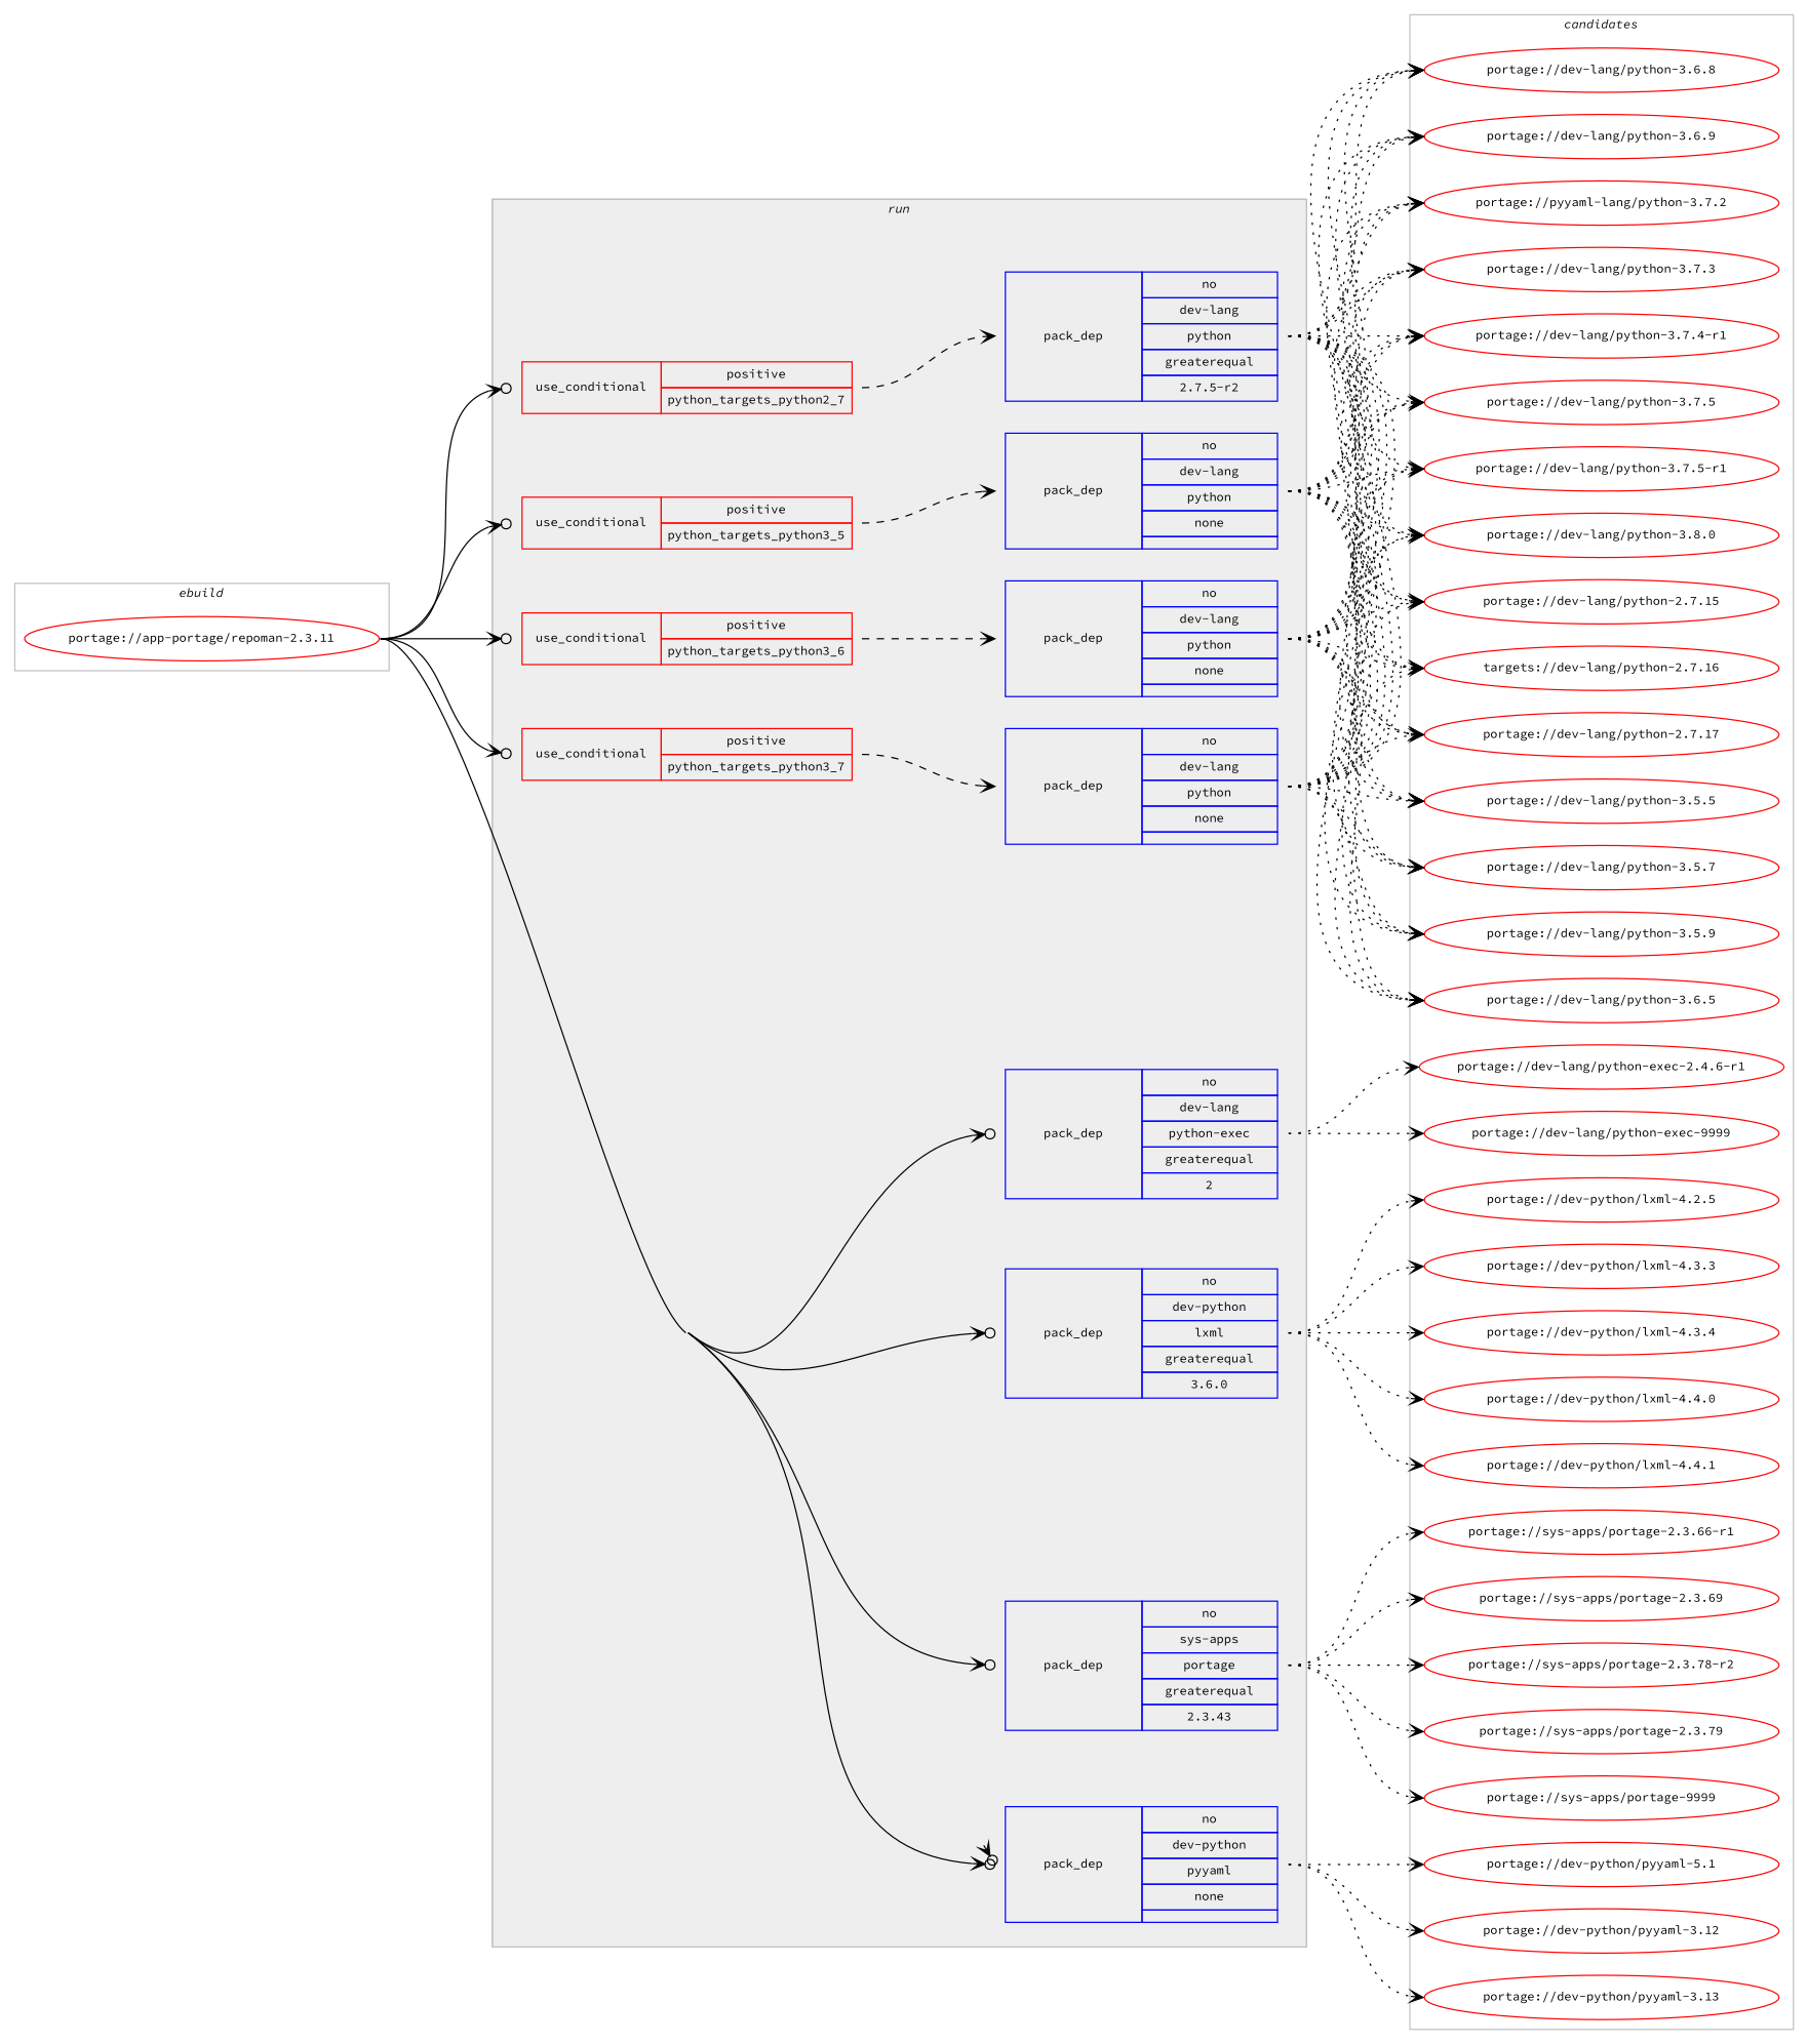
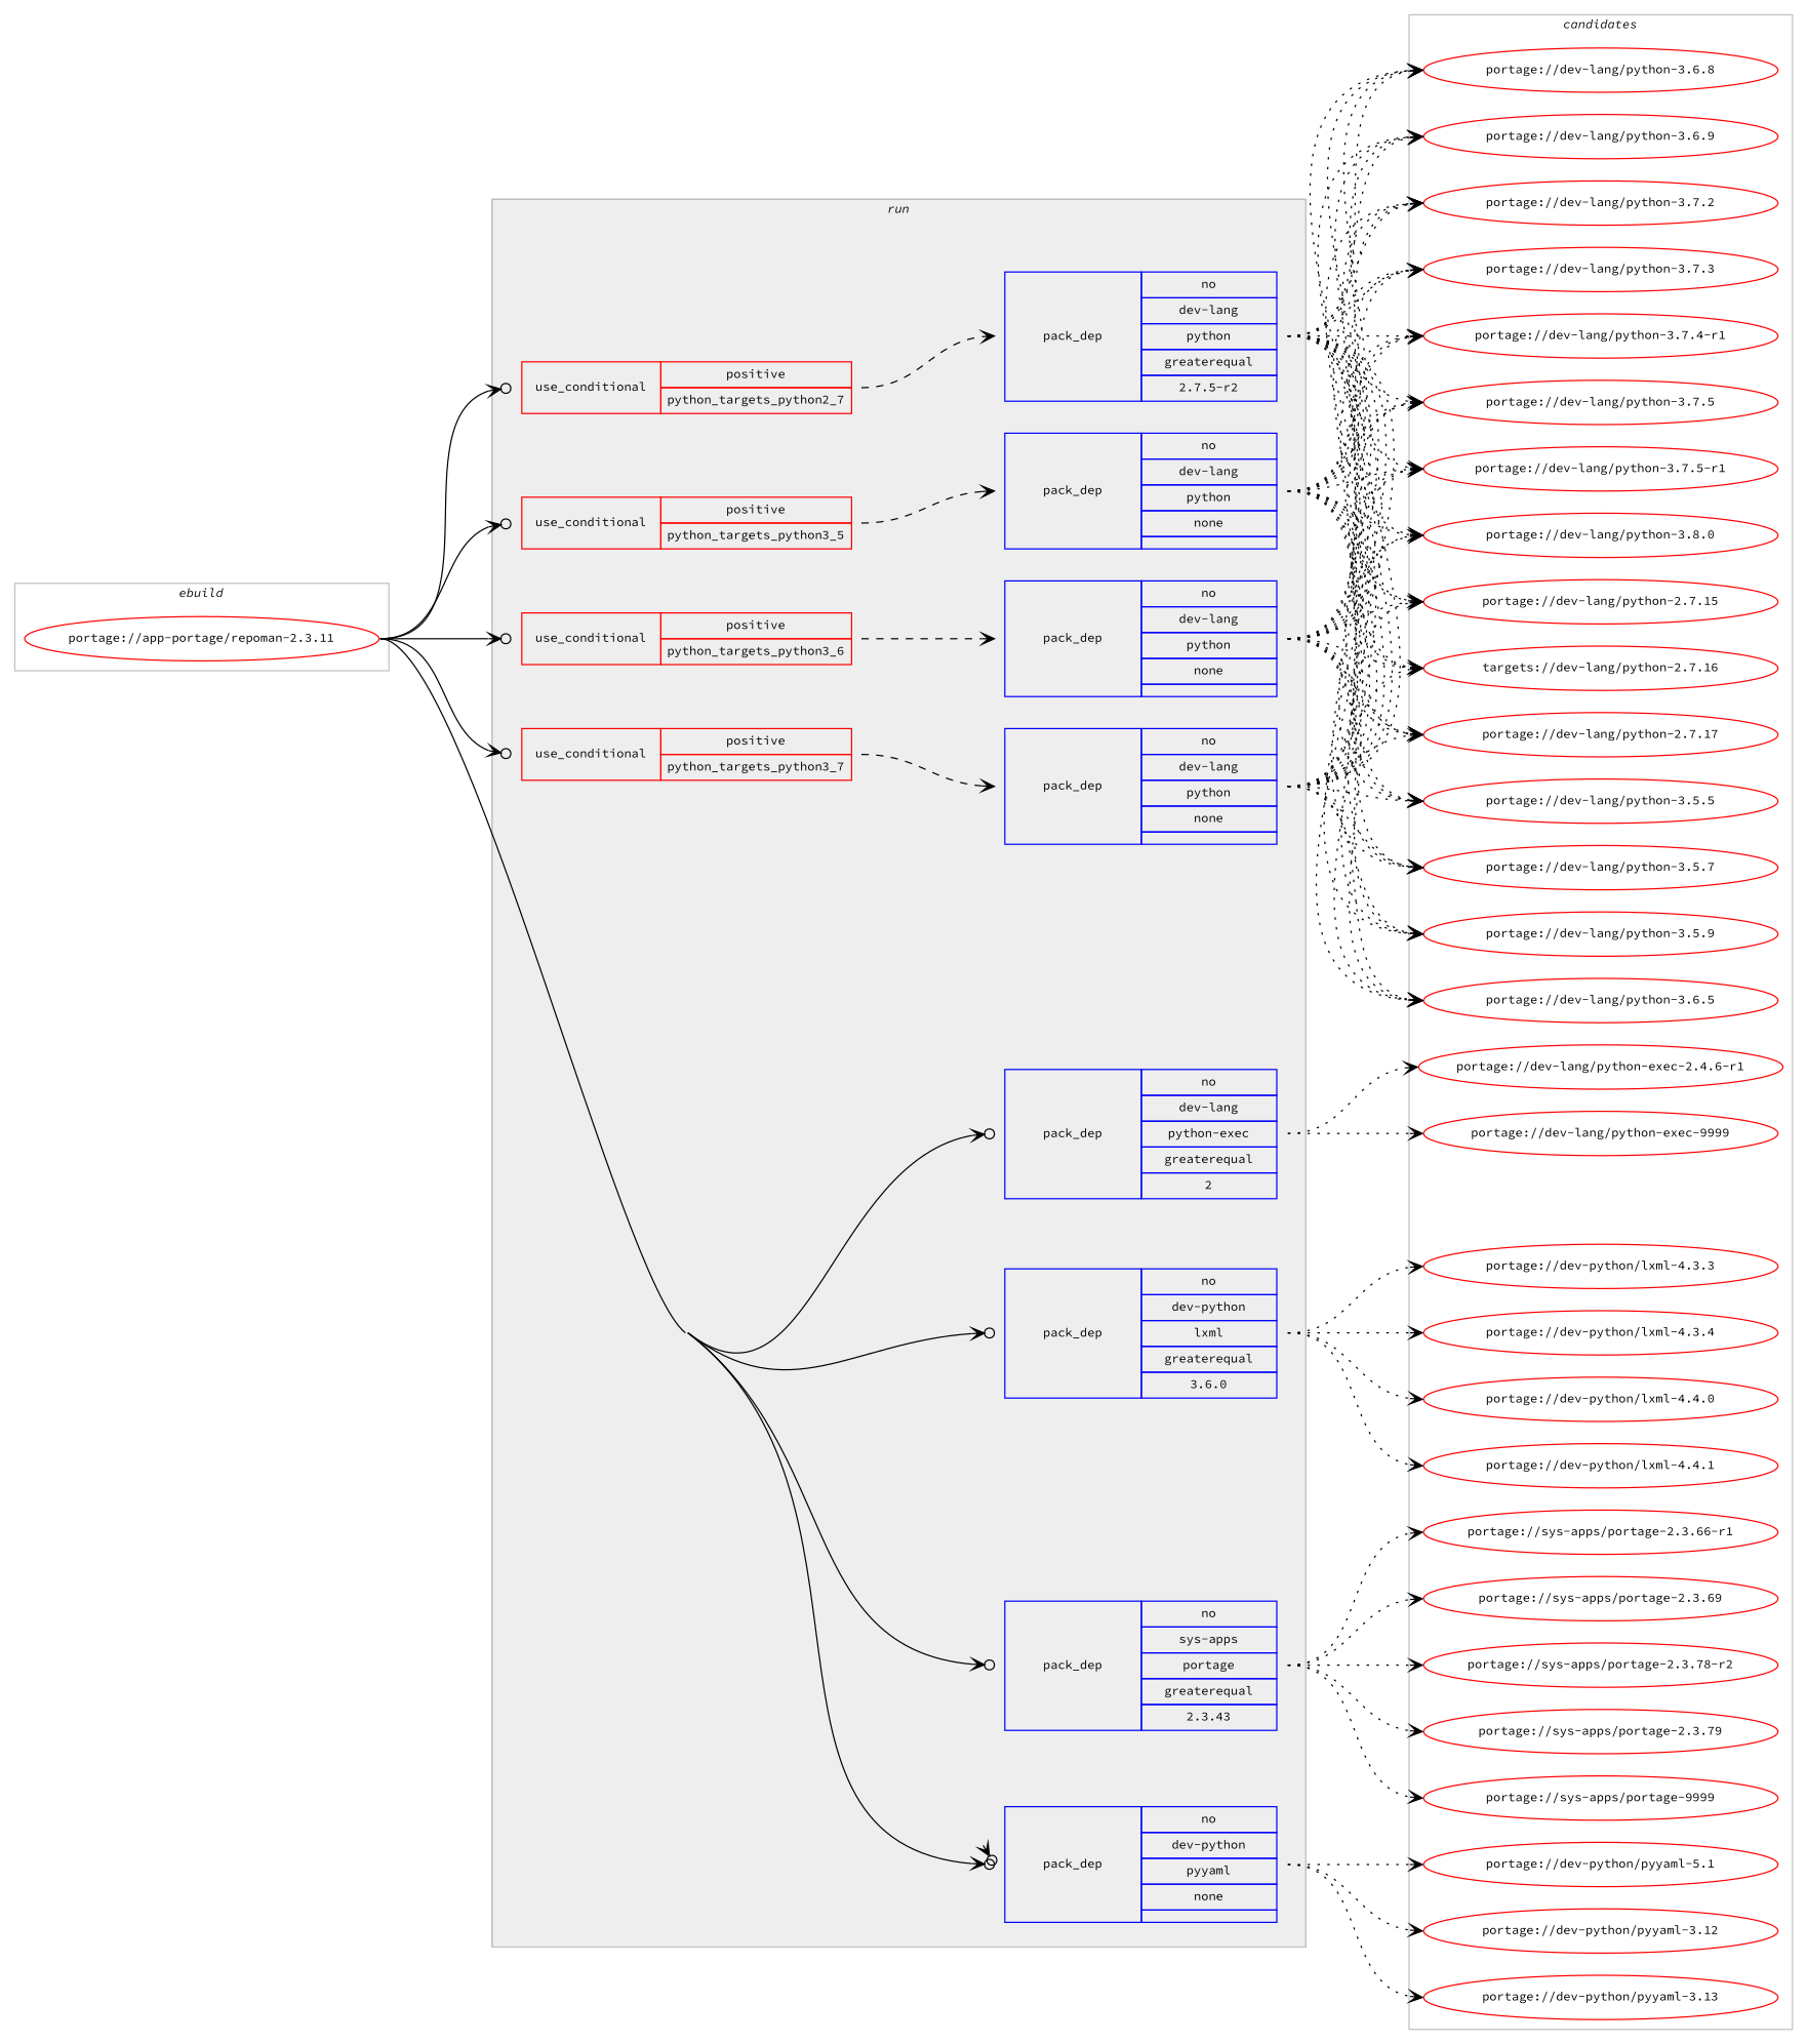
  digraph {
    compound=true
    concentrate=true
    fontname="Source Code Pro"
    fontsize=10
    newrank=true
    rankdir=LR
    ranksep=1.5
    node [color=red fontname="Source Code Pro" fontsize=10]
    edge [arrowhead=vee fontname="Source Code Pro" headport=w style=dotted tailport=e weight=100]
    n1 [label="portage://app-portage/repoman-2.3.11" width=4]
    n2 [color=blue label=<<TABLE BORDER="0" CELLBORDER="1" CELLSPACING="0" CELLPADDING="4" WIDTH="220"><TR><TD ROWSPAN="6" CELLPADDING="30">pack_dep</TD></TR><TR><TD WIDTH="110">no</TD></TR><TR><TD>dev-lang</TD></TR><TR><TD>python</TD></TR><TR><TD>greaterequal</TD></TR><TR><TD>2.7.5-r2</TD></TR></TABLE>> shape=none]
    n3 [label=<<TABLE BORDER="0" CELLBORDER="1" CELLSPACING="0" CELLPADDING="4"><TR><TD ROWSPAN="3" CELLPADDING="10">use_conditional</TD></TR><TR><TD>positive</TD></TR><TR><TD>python_targets_python2_7</TD></TR></TABLE>> shape=none]
    n4 [color=blue label=<<TABLE BORDER="0" CELLBORDER="1" CELLSPACING="0" CELLPADDING="4" WIDTH="220"><TR><TD ROWSPAN="6" CELLPADDING="30">pack_dep</TD></TR><TR><TD WIDTH="110">no</TD></TR><TR><TD>dev-lang</TD></TR><TR><TD>python</TD></TR><TR><TD>none</TD></TR><TR><TD></TD></TR></TABLE>> shape=none]
    n5 [label=<<TABLE BORDER="0" CELLBORDER="1" CELLSPACING="0" CELLPADDING="4"><TR><TD ROWSPAN="3" CELLPADDING="10">use_conditional</TD></TR><TR><TD>positive</TD></TR><TR><TD>python_targets_python3_5</TD></TR></TABLE>> shape=none]
    n6 [color=blue label=<<TABLE BORDER="0" CELLBORDER="1" CELLSPACING="0" CELLPADDING="4" WIDTH="220"><TR><TD ROWSPAN="6" CELLPADDING="30">pack_dep</TD></TR><TR><TD WIDTH="110">no</TD></TR><TR><TD>dev-lang</TD></TR><TR><TD>python</TD></TR><TR><TD>none</TD></TR><TR><TD></TD></TR></TABLE>> shape=none]
    n7 [label=<<TABLE BORDER="0" CELLBORDER="1" CELLSPACING="0" CELLPADDING="4"><TR><TD ROWSPAN="3" CELLPADDING="10">use_conditional</TD></TR><TR><TD>positive</TD></TR><TR><TD>python_targets_python3_6</TD></TR></TABLE>> shape=none]
    n8 [color=blue label=<<TABLE BORDER="0" CELLBORDER="1" CELLSPACING="0" CELLPADDING="4" WIDTH="220"><TR><TD ROWSPAN="6" CELLPADDING="30">pack_dep</TD></TR><TR><TD WIDTH="110">no</TD></TR><TR><TD>dev-lang</TD></TR><TR><TD>python</TD></TR><TR><TD>none</TD></TR><TR><TD></TD></TR></TABLE>> shape=none]
    n9 [label=<<TABLE BORDER="0" CELLBORDER="1" CELLSPACING="0" CELLPADDING="4"><TR><TD ROWSPAN="3" CELLPADDING="10">use_conditional</TD></TR><TR><TD>positive</TD></TR><TR><TD>python_targets_python3_7</TD></TR></TABLE>> shape=none]
    n10 [color=blue label=<<TABLE BORDER="0" CELLBORDER="1" CELLSPACING="0" CELLPADDING="4" WIDTH="220"><TR><TD ROWSPAN="6" CELLPADDING="30">pack_dep</TD></TR><TR><TD WIDTH="110">no</TD></TR><TR><TD>dev-lang</TD></TR><TR><TD>python-exec</TD></TR><TR><TD>greaterequal</TD></TR><TR><TD>2</TD></TR></TABLE>> shape=none]
    n11 [color=blue label=<<TABLE BORDER="0" CELLBORDER="1" CELLSPACING="0" CELLPADDING="4" WIDTH="220"><TR><TD ROWSPAN="6" CELLPADDING="30">pack_dep</TD></TR><TR><TD WIDTH="110">no</TD></TR><TR><TD>dev-python</TD></TR><TR><TD>lxml</TD></TR><TR><TD>greaterequal</TD></TR><TR><TD>3.6.0</TD></TR></TABLE>> shape=none]
    n12 [color=blue label=<<TABLE BORDER="0" CELLBORDER="1" CELLSPACING="0" CELLPADDING="4" WIDTH="220"><TR><TD ROWSPAN="6" CELLPADDING="30">pack_dep</TD></TR><TR><TD WIDTH="110">no</TD></TR><TR><TD>sys-apps</TD></TR><TR><TD>portage</TD></TR><TR><TD>greaterequal</TD></TR><TR><TD>2.3.43</TD></TR></TABLE>> shape=none]
    n13 [color=blue label=<<TABLE BORDER="0" CELLBORDER="1" CELLSPACING="0" CELLPADDING="4" WIDTH="220"><TR><TD ROWSPAN="6" CELLPADDING="30">pack_dep</TD></TR><TR><TD WIDTH="110">no</TD></TR><TR><TD>dev-python</TD></TR><TR><TD>pyyaml</TD></TR><TR><TD>none</TD></TR><TR><TD></TD></TR></TABLE>> shape=none]
    n14 [label="portage://dev-lang/python-2.7.15" width=4]
    n15 [label="targets://dev-lang/python-2.7.16" width=4]
    n16 [label="portage://dev-lang/python-2.7.17" width=4]
    n17 [label="portage://dev-lang/python-3.5.5" width=4]
    n18 [label="portage://dev-lang/python-3.5.7" width=4]
    n19 [label="portage://dev-lang/python-3.5.9" width=4]
    n20 [label="portage://dev-lang/python-3.6.5" width=4]
    n21 [label="portage://dev-lang/python-3.6.8" width=4]
    n22 [label="portage://dev-lang/python-3.6.9" width=4]
-   n23 [label="portage://pyyaml-lang/python-3.7.2" width=4]
+   n23 [label="portage://dev-lang/python-3.7.2" width=4]
    n24 [label="portage://dev-lang/python-3.7.3" width=4]
    n25 [label="portage://dev-lang/python-3.7.4-r1" width=4]
    n26 [label="portage://dev-lang/python-3.7.5" width=4]
    n27 [label="portage://dev-lang/python-3.7.5-r1" width=4]
    n28 [label="portage://dev-lang/python-3.8.0" width=4]
    n29 [label="portage://dev-lang/python-exec-2.4.6-r1" width=4]
    n30 [label="portage://dev-lang/python-exec-9999" width=4]
-   n31 [label="portage://dev-python/lxml-4.2.5" width=4]
    n32 [label="portage://dev-python/lxml-4.3.3" width=4]
    n33 [label="portage://dev-python/lxml-4.3.4" width=4]
    n34 [label="portage://dev-python/lxml-4.4.0" width=4]
    n35 [label="portage://dev-python/lxml-4.4.1" width=4]
    n36 [label="portage://dev-python/pyyaml-3.12" width=4]
    n37 [label="portage://dev-python/pyyaml-3.13" width=4]
    n38 [label="portage://dev-python/pyyaml-5.1" width=4]
    n39 [label="portage://sys-apps/portage-2.3.66-r1" width=4]
    n40 [label="portage://sys-apps/portage-2.3.69" width=4]
    n41 [label="portage://sys-apps/portage-2.3.78-r2" width=4]
    n42 [label="portage://sys-apps/portage-2.3.79" width=4]
    n43 [label="portage://sys-apps/portage-9999" width=4]
    subgraph cluster_1 {
      color=gray
      label=<<i>ebuild</i>>
      rank=same
      n1
    }
    subgraph cluster_2 {
      color=gray
      label=<<i>dependencies</i>>
      subgraph cluster_3 {
        color=gray
        fillcolor="#eeeeee"
        label=<<i>compile</i>>
        style=filled
      }
      subgraph cluster_4 {
        color=gray
        fillcolor="#eeeeee"
        label=<<i>compile and run</i>>
        style=filled
        subgraph sub_5 {
          color=gray
          fillcolor="#eeeeee"
          label=<<i>compile and run</i>>
          style=filled
          n3
          subgraph sub_6 {
            color=gray
            fillcolor="#eeeeee"
            label=<<i>compile and run</i>>
            style=filled
            n2
          }
        }
        subgraph sub_7 {
          color=gray
          fillcolor="#eeeeee"
          label=<<i>compile and run</i>>
          style=filled
          n5
          subgraph sub_8 {
            color=gray
            fillcolor="#eeeeee"
            label=<<i>compile and run</i>>
            style=filled
            n4
          }
        }
        subgraph sub_9 {
          color=gray
          fillcolor="#eeeeee"
          label=<<i>compile and run</i>>
          style=filled
          n7
          subgraph sub_10 {
            color=gray
            fillcolor="#eeeeee"
            label=<<i>compile and run</i>>
            style=filled
            n6
          }
        }
        subgraph sub_11 {
          color=gray
          fillcolor="#eeeeee"
          label=<<i>compile and run</i>>
          style=filled
          n9
          subgraph sub_12 {
            color=gray
            fillcolor="#eeeeee"
            label=<<i>compile and run</i>>
            style=filled
            n8
          }
        }
        subgraph sub_13 {
          color=gray
          fillcolor="#eeeeee"
          label=<<i>compile and run</i>>
          style=filled
          n10
        }
        subgraph sub_14 {
          color=gray
          fillcolor="#eeeeee"
          label=<<i>compile and run</i>>
          style=filled
          n11
        }
        subgraph sub_15 {
          color=gray
          fillcolor="#eeeeee"
          label=<<i>compile and run</i>>
          style=filled
          n12
        }
        subgraph sub_16 {
          color=gray
          fillcolor="#eeeeee"
          label=<<i>compile and run</i>>
          style=filled
          n13
        }
      }
      subgraph cluster_17 {
        color=gray
        fillcolor="#eeeeee"
        label=<<i>run</i>>
        style=filled
      }
    }
    subgraph cluster_18 {
      color=gray
      label=<<i>candidates</i>>
      rank=same
      subgraph sub_19 {
        color=black
        label=<<i>candidates</i>>
        nodesep=1
        rank=same
        n14
        n15
        n16
        n17
        n18
        n19
        n20
        n21
        n22
        n23
        n24
        n25
        n26
        n27
        n28
      }
      subgraph sub_20 {
        color=black
        label=<<i>candidates</i>>
        nodesep=1
        rank=same
        n14
        n15
        n16
        n17
        n18
        n19
        n20
        n21
        n22
        n23
        n24
        n25
        n26
        n27
        n28
      }
      subgraph sub_21 {
        color=black
        label=<<i>candidates</i>>
        nodesep=1
        rank=same
        n14
        n15
        n16
        n17
        n18
        n19
        n20
        n21
        n22
        n23
        n24
        n25
        n26
        n27
        n28
      }
      subgraph sub_22 {
        color=black
        label=<<i>candidates</i>>
        nodesep=1
        rank=same
        n14
        n15
        n16
        n17
        n18
        n19
        n20
        n21
        n22
        n23
        n24
        n25
        n26
        n27
        n28
      }
      subgraph sub_23 {
        color=black
        label=<<i>candidates</i>>
        nodesep=1
        rank=same
        n29
        n30
      }
      subgraph sub_24 {
        color=black
        label=<<i>candidates</i>>
        nodesep=1
        rank=same
-       n31
        n32
        n33
        n34
        n35
      }
      subgraph sub_25 {
        color=black
        label=<<i>candidates</i>>
        nodesep=1
        rank=same
        n36
        n37
        n38
      }
      subgraph sub_26 {
        color=black
        label=<<i>candidates</i>>
        nodesep=1
        rank=same
        n39
        n40
        n41
        n42
        n43
      }
    }
    n1 -> n3 [arrowhead=odotvee style=solid weight=20]
    n1 -> n5 [arrowhead=odotvee style=solid weight=20]
    n1 -> n7 [arrowhead=odotvee style=solid weight=20]
    n1 -> n9 [arrowhead=odotvee style=solid weight=20]
    n1 -> n10 [arrowhead=odotvee style=solid weight=20]
    n1 -> n11 [arrowhead=odotvee style=solid weight=20]
    n1 -> n12 [arrowhead=odotvee style=solid weight=20]
    n1 -> n13 [arrowhead=odotvee style=solid weight=20]
    n2 -> n14
    n2 -> n15
    n2 -> n16
    n2 -> n17
    n2 -> n18
    n2 -> n19
    n2 -> n20
    n2 -> n21
    n2 -> n22
    n2 -> n23
    n2 -> n24
    n2 -> n25
    n2 -> n26
    n2 -> n27
    n2 -> n28
    n3 -> n2 [style=dashed weight=20]
    n4 -> n14
    n4 -> n15
    n4 -> n16
    n4 -> n17
    n4 -> n18
    n4 -> n19
    n4 -> n20
    n4 -> n21
    n4 -> n22
    n4 -> n23
    n4 -> n24
    n4 -> n25
    n4 -> n26
    n4 -> n27
    n4 -> n28
    n5 -> n4 [style=dashed weight=20]
    n6 -> n14
    n6 -> n15
    n6 -> n16
    n6 -> n17
    n6 -> n18
    n6 -> n19
    n6 -> n20
    n6 -> n21
    n6 -> n22
    n6 -> n23
    n6 -> n24
    n6 -> n25
    n6 -> n26
    n6 -> n27
    n6 -> n28
    n7 -> n6 [style=dashed weight=20]
    n8 -> n14
    n8 -> n15
    n8 -> n16
    n8 -> n17
    n8 -> n18
    n8 -> n19
    n8 -> n20
    n8 -> n21
    n8 -> n22
    n8 -> n23
    n8 -> n24
    n8 -> n25
    n8 -> n26
    n8 -> n27
    n8 -> n28
    n9 -> n8 [style=dashed weight=20]
    n10 -> n29
    n10 -> n30
-   n11 -> n31
    n11 -> n32
    n11 -> n33
    n11 -> n34
    n11 -> n35
    n12 -> n39
    n12 -> n40
    n12 -> n41
    n12 -> n42
    n12 -> n43
    n13 -> n36
    n13 -> n37
    n13 -> n38
  }
